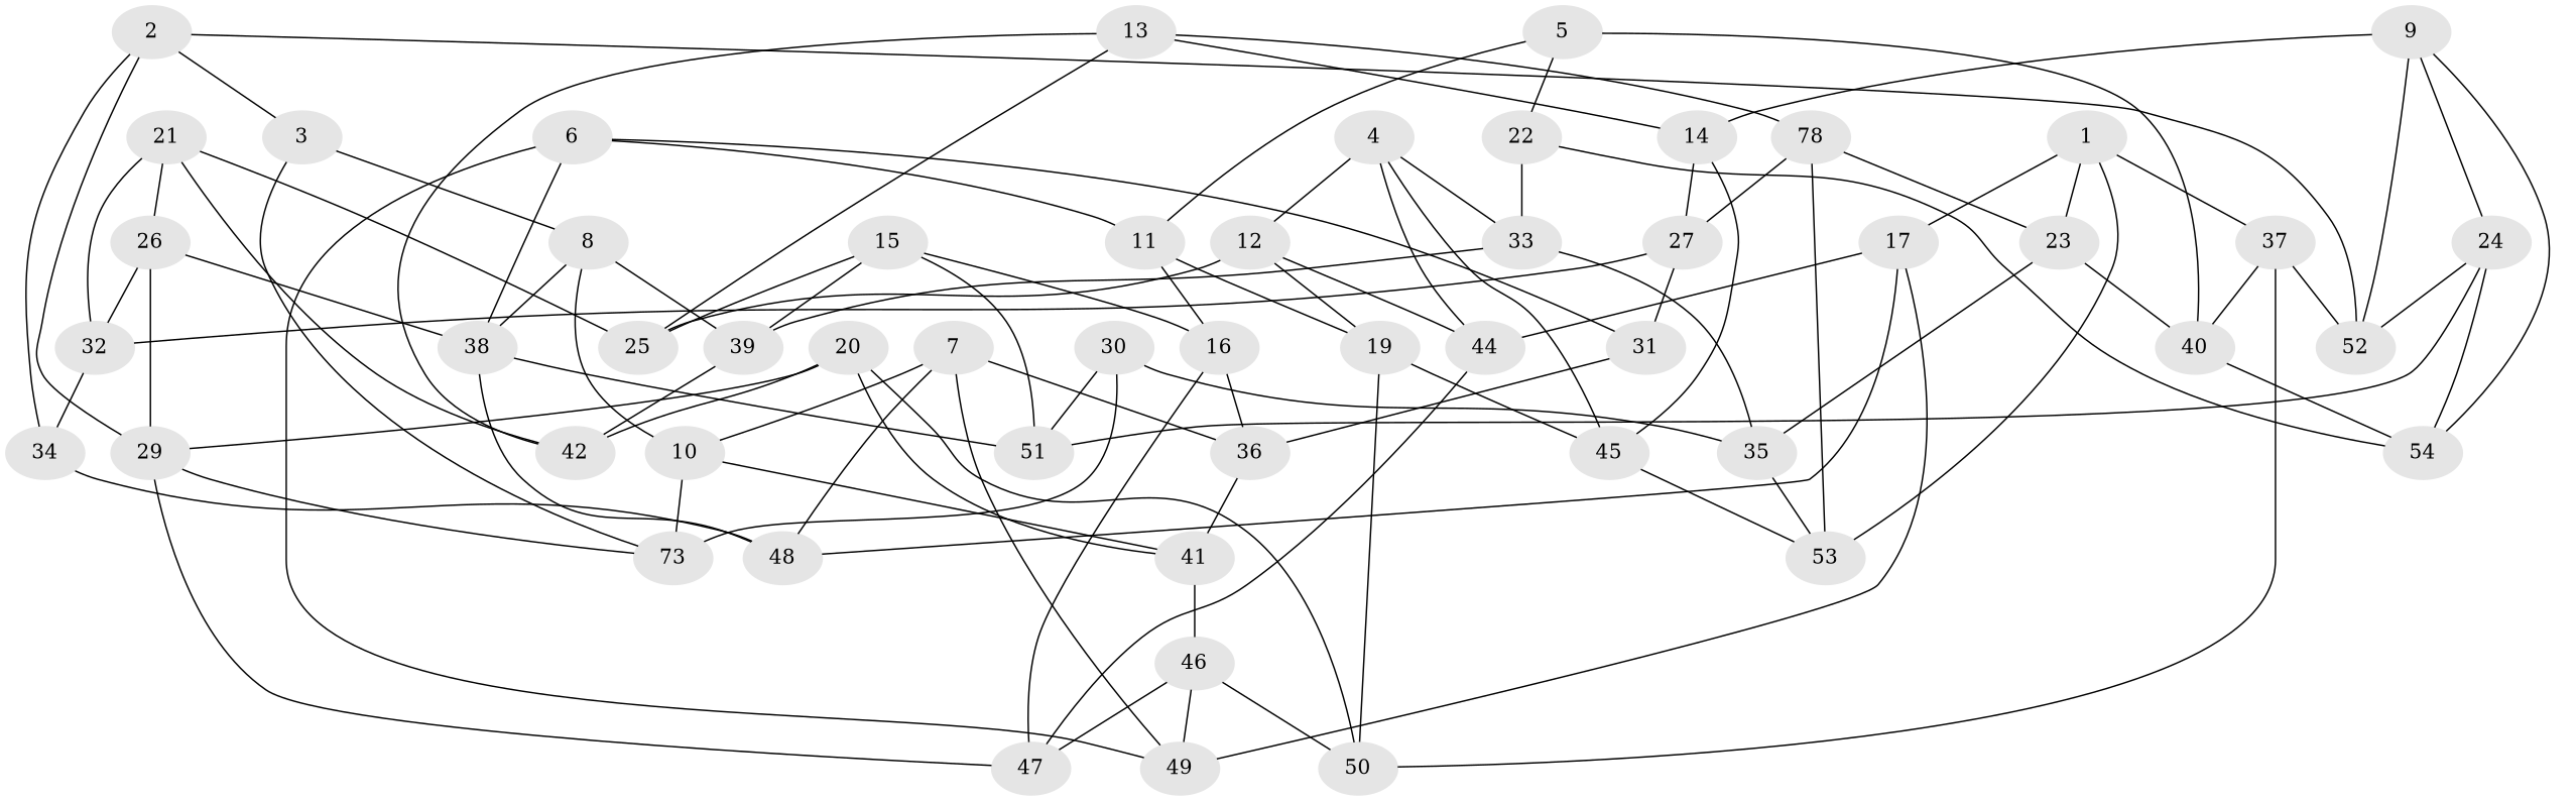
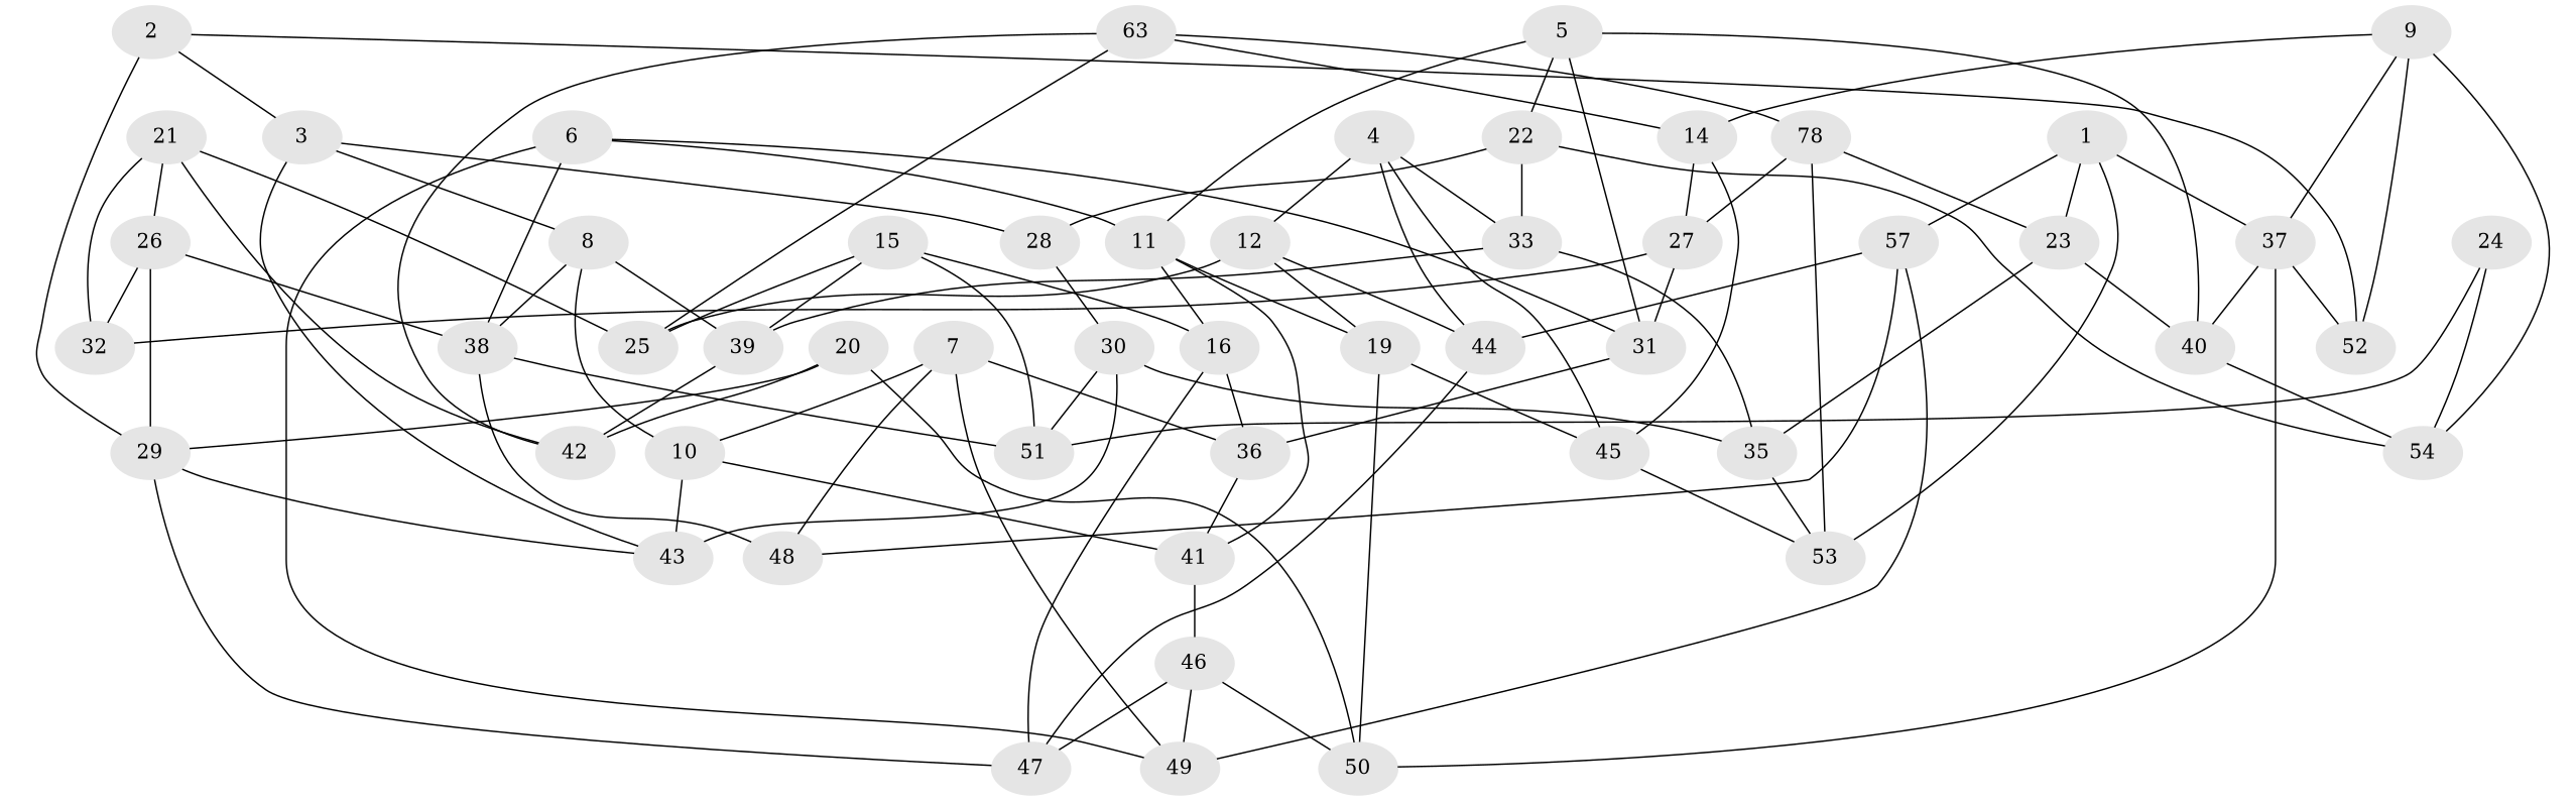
  graph {
    node [color=gray90 style=filled]
    1
-   17
+   17 [label=57]
    23
    37
    53
    44
    49
    48
    40
    35
    52
    50
    2
    3
    29
-   34
    8
-   43 [label=73]
+   28
+   43
    47
    38
    10
    39
    30
    4
    12
    33
    45
    19
    25
    5
    11
    22
    31
    16
    54
    36
    6
    51
    7
    41
    42
    9
    14
    24
    27
    46
-   13
+   13 [label=63]
    n49 [label=78]
    32
    15
    20
    21
    26
    1 -- 17
    1 -- 23
    1 -- 37
    1 -- 53
    17 -- 44
    17 -- 49
    17 -- 48
    23 -- 40
    23 -- 35
    37 -- 40
    37 -- 52
    37 -- 50
    44 -- 47
    40 -- 54
    35 -- 53
    2 -- 52
    2 -- 3
    2 -- 29
-   2 -- 34
    3 -- 8
+   3 -- 28
    3 -- 43
    29 -- 43
    29 -- 47
-   34 -- 48
    8 -- 38
    8 -- 10
    8 -- 39
+   28 -- 30
    38 -- 48
    38 -- 51
    10 -- 43
    10 -- 41
    39 -- 42
    30 -- 35
    30 -- 43
    30 -- 51
    4 -- 44
    4 -- 12
    4 -- 33
    4 -- 45
    12 -- 44
    12 -- 19
    12 -- 25
    33 -- 35
    33 -- 39
    45 -- 53
    19 -- 50
    19 -- 45
    5 -- 40
    5 -- 11
    5 -- 22
+   5 -- 31
    11 -- 19
    11 -- 16
+   22 -- 28
    22 -- 33
    22 -- 54
    31 -- 36
    16 -- 47
    16 -- 36
    36 -- 41
    6 -- 49
    6 -- 38
    6 -- 11
    6 -- 31
    7 -- 49
    7 -- 48
    7 -- 10
    7 -- 36
    41 -- 46
    9 -- 52
    9 -- 54
    9 -- 14
-   9 -- 24
+   9 -- 37
    14 -- 45
    14 -- 27
-   24 -- 52
    24 -- 54
    24 -- 51
    27 -- 31
    27 -- 32
    46 -- 49
    46 -- 50
    46 -- 47
    13 -- 25
    13 -- 42
    13 -- 14
    13 -- n49
    n49 -- 23
    n49 -- 53
    n49 -- 27
-   32 -- 34
    15 -- 39
    15 -- 25
    15 -- 16
    15 -- 51
    20 -- 50
    20 -- 29
-   20 -- 41
+   11 -- 41
    20 -- 42
    21 -- 25
    21 -- 42
    21 -- 32
    21 -- 26
    26 -- 29
    26 -- 38
    26 -- 32
  }
